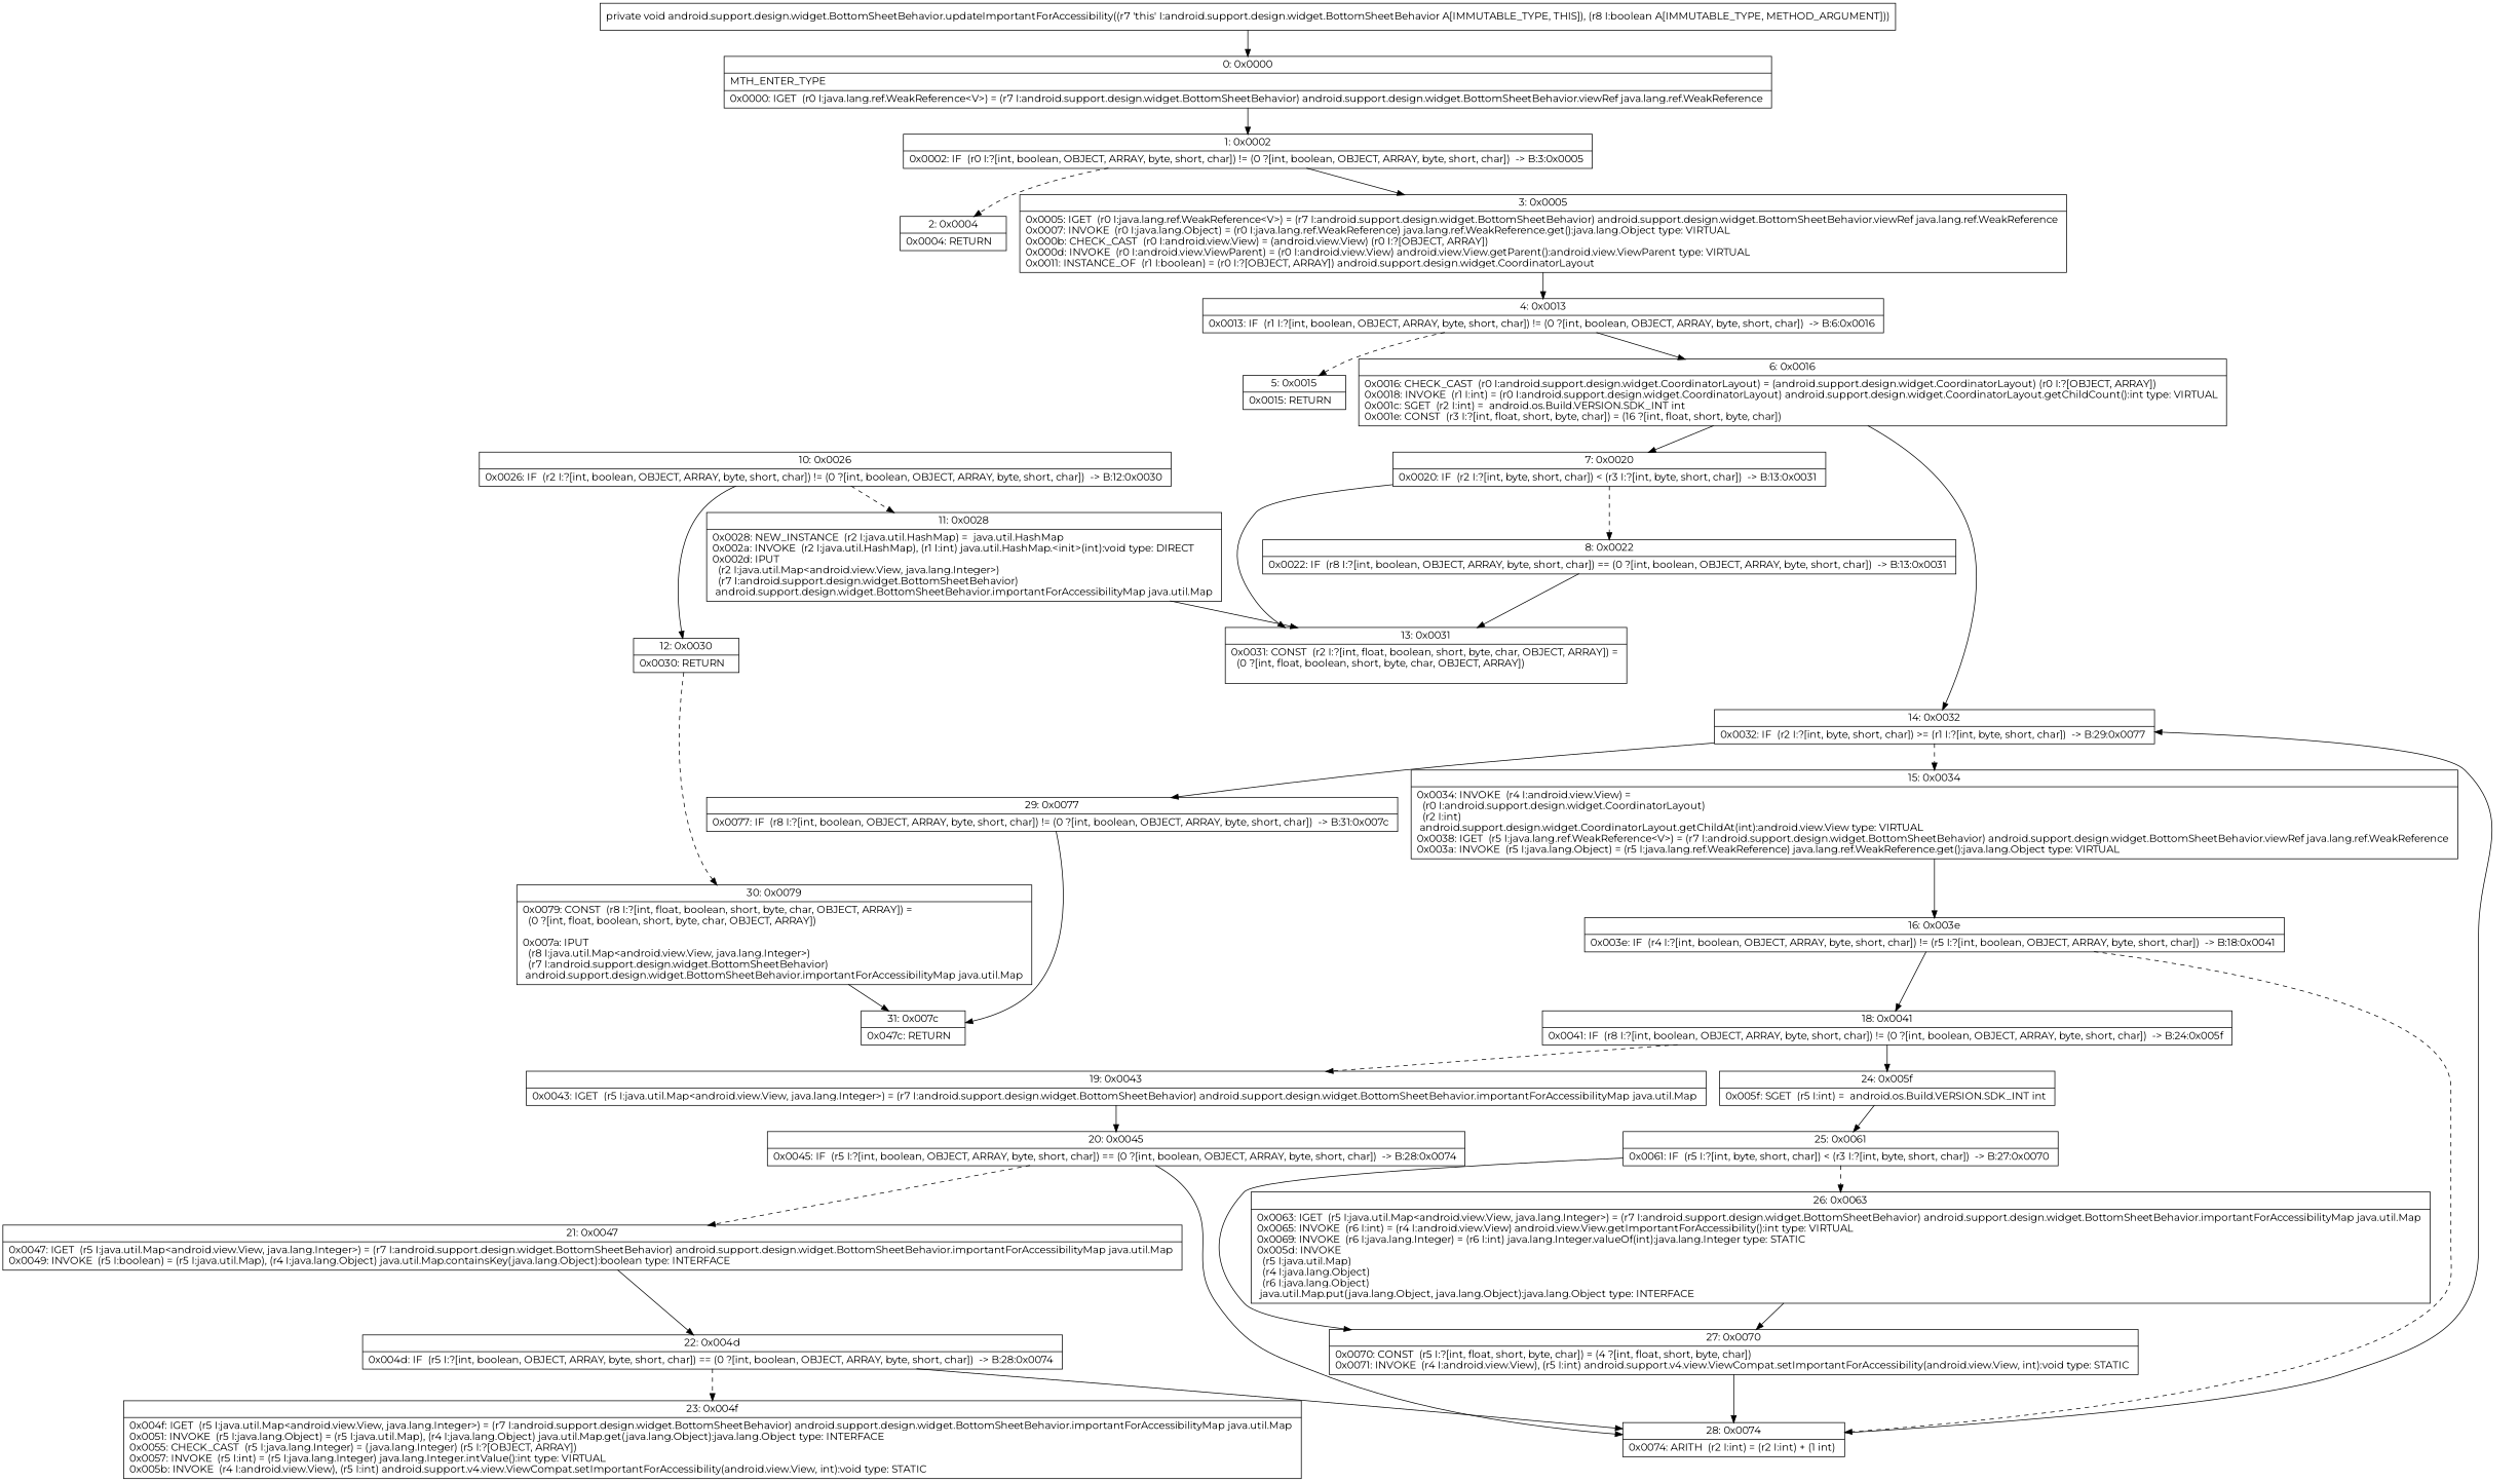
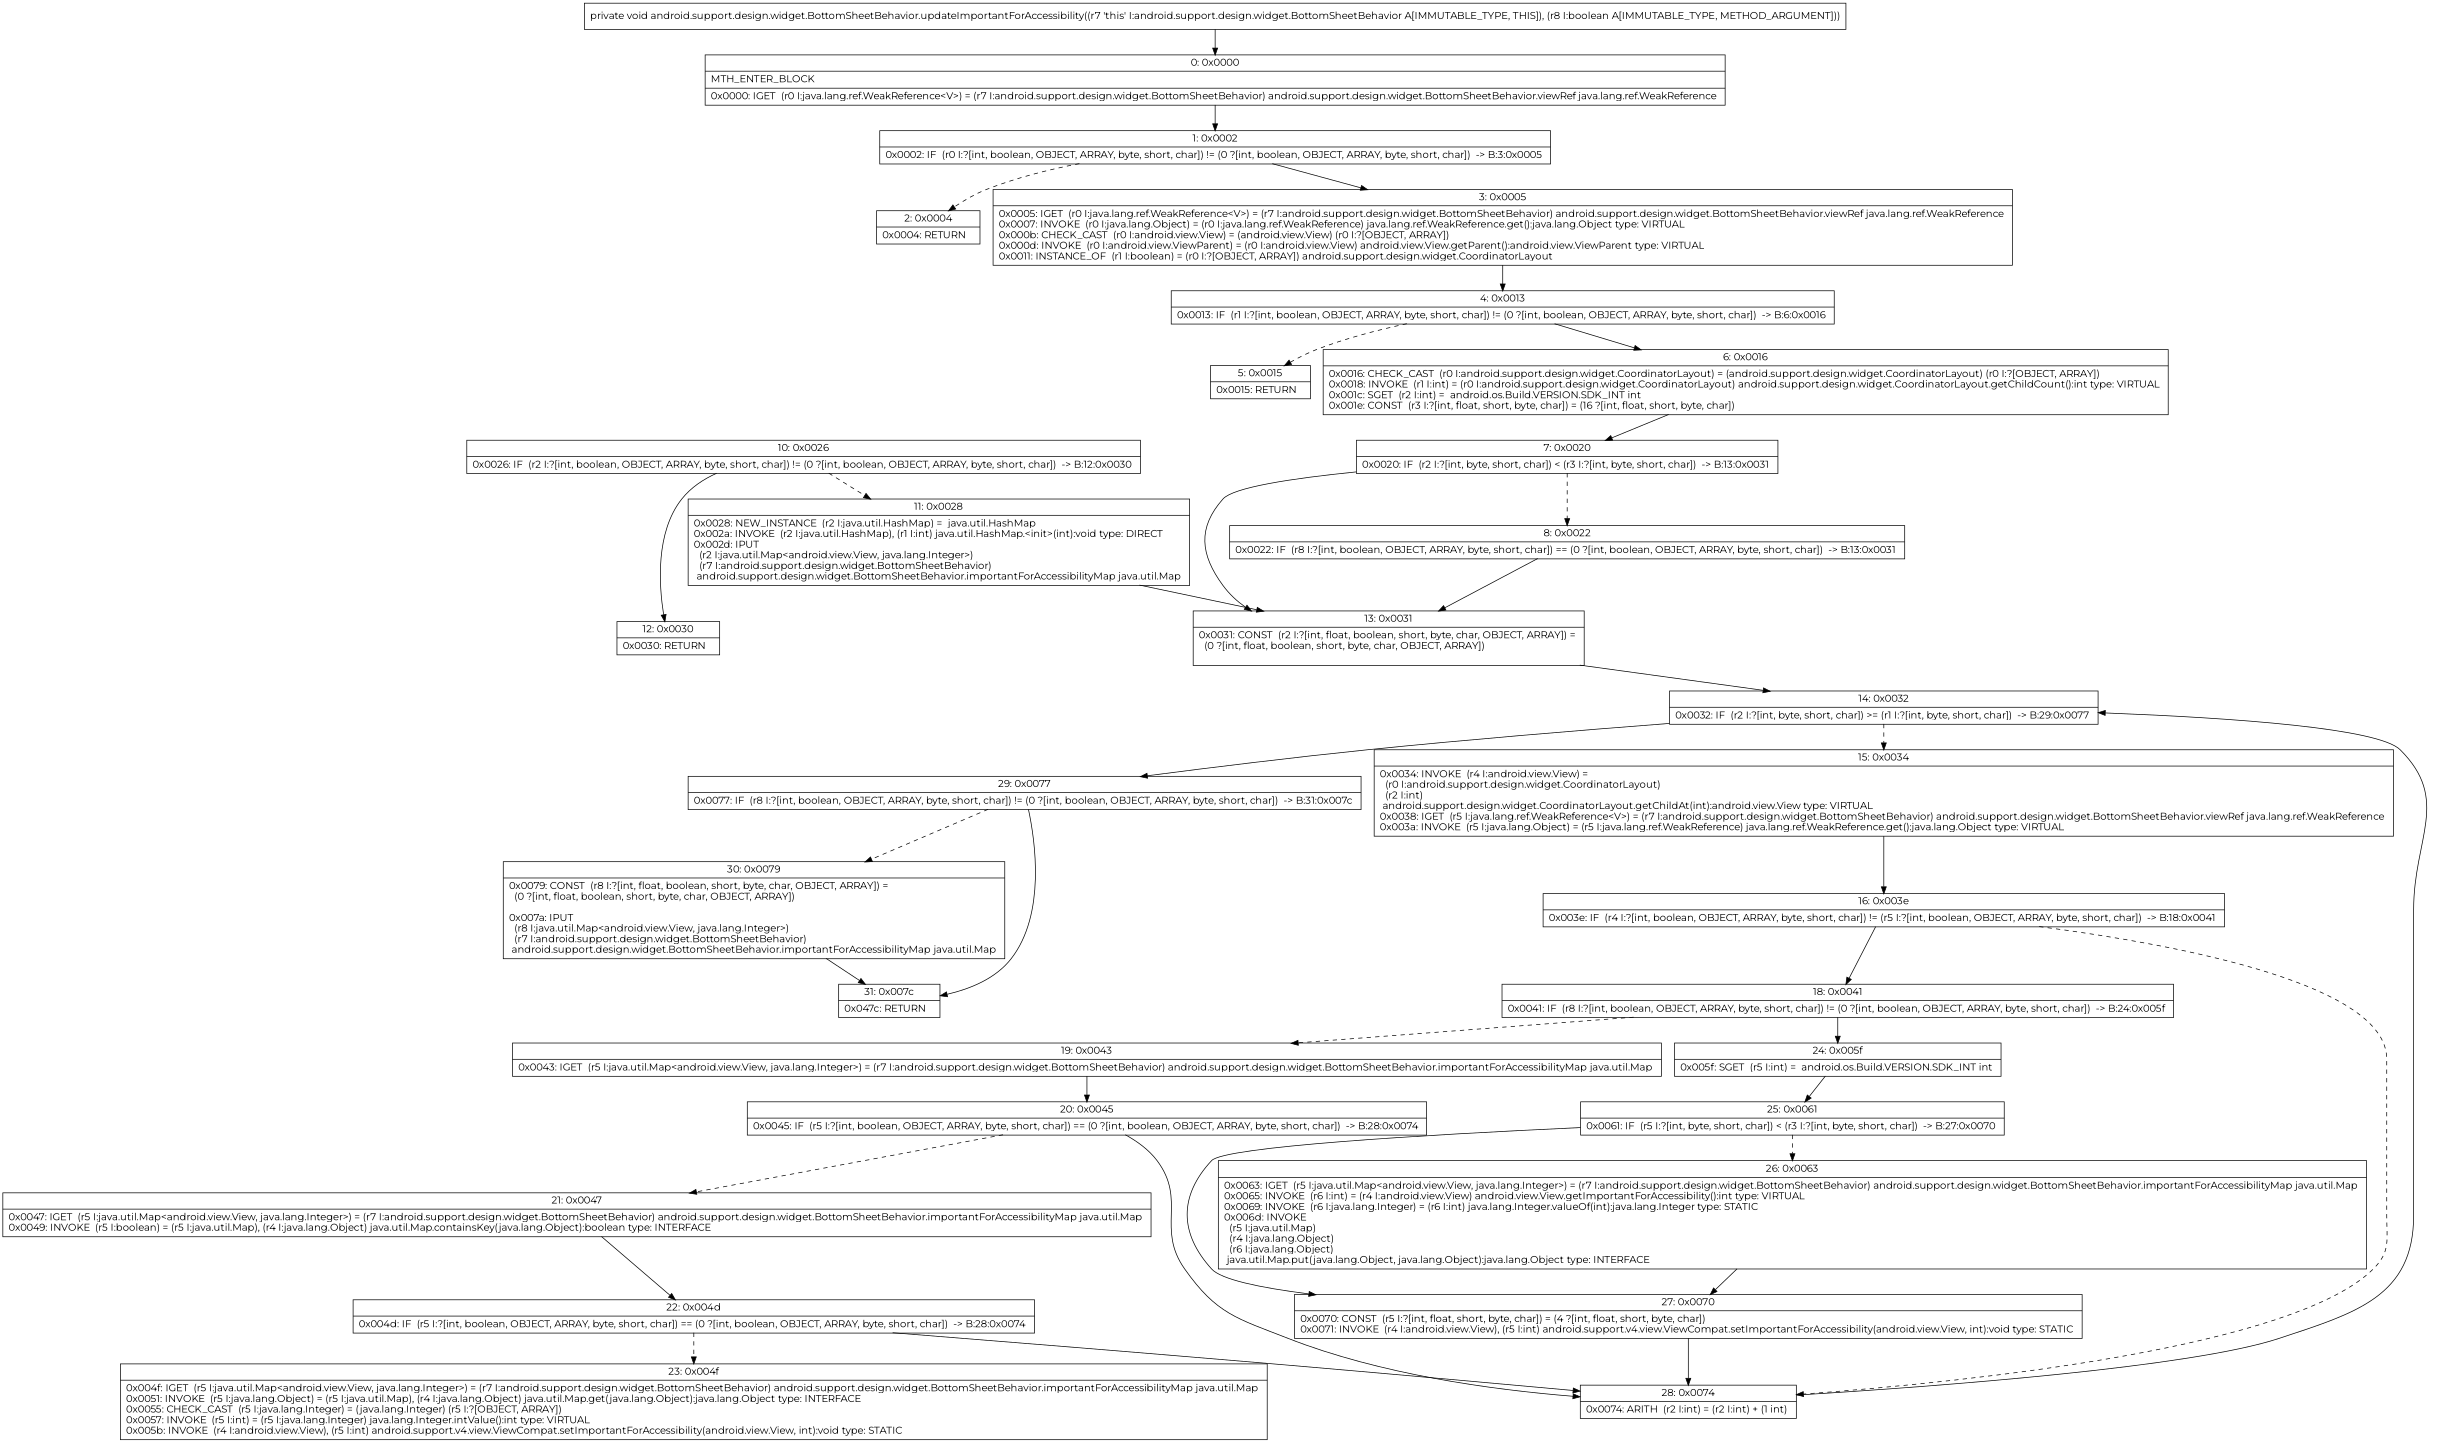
  digraph {
    fontname=Montserrat
    node [fontname=Montserrat shape=record]
    edge [fontname=Montserrat]
-   n1 [label="{0\:\ 0x0000|MTH_ENTER_TYPE\l|0x0000: IGET  (r0 I:java.lang.ref.WeakReference\<V\>) = (r7 I:android.support.design.widget.BottomSheetBehavior) android.support.design.widget.BottomSheetBehavior.viewRef java.lang.ref.WeakReference \l}"]
+   n1 [label="{0\:\ 0x0000|MTH_ENTER_BLOCK\l|0x0000: IGET  (r0 I:java.lang.ref.WeakReference\<V\>) = (r7 I:android.support.design.widget.BottomSheetBehavior) android.support.design.widget.BottomSheetBehavior.viewRef java.lang.ref.WeakReference \l}"]
    n2 [label="{1\:\ 0x0002|0x0002: IF  (r0 I:?[int, boolean, OBJECT, ARRAY, byte, short, char]) != (0 ?[int, boolean, OBJECT, ARRAY, byte, short, char])  \-\> B:3:0x0005 \l}"]
    n3 [label="{2\:\ 0x0004|0x0004: RETURN   \l}"]
    n4 [label="{3\:\ 0x0005|0x0005: IGET  (r0 I:java.lang.ref.WeakReference\<V\>) = (r7 I:android.support.design.widget.BottomSheetBehavior) android.support.design.widget.BottomSheetBehavior.viewRef java.lang.ref.WeakReference \l0x0007: INVOKE  (r0 I:java.lang.Object) = (r0 I:java.lang.ref.WeakReference) java.lang.ref.WeakReference.get():java.lang.Object type: VIRTUAL \l0x000b: CHECK_CAST  (r0 I:android.view.View) = (android.view.View) (r0 I:?[OBJECT, ARRAY]) \l0x000d: INVOKE  (r0 I:android.view.ViewParent) = (r0 I:android.view.View) android.view.View.getParent():android.view.ViewParent type: VIRTUAL \l0x0011: INSTANCE_OF  (r1 I:boolean) = (r0 I:?[OBJECT, ARRAY]) android.support.design.widget.CoordinatorLayout \l}"]
    n5 [label="{4\:\ 0x0013|0x0013: IF  (r1 I:?[int, boolean, OBJECT, ARRAY, byte, short, char]) != (0 ?[int, boolean, OBJECT, ARRAY, byte, short, char])  \-\> B:6:0x0016 \l}"]
    n6 [label="{5\:\ 0x0015|0x0015: RETURN   \l}"]
    n7 [label="{6\:\ 0x0016|0x0016: CHECK_CAST  (r0 I:android.support.design.widget.CoordinatorLayout) = (android.support.design.widget.CoordinatorLayout) (r0 I:?[OBJECT, ARRAY]) \l0x0018: INVOKE  (r1 I:int) = (r0 I:android.support.design.widget.CoordinatorLayout) android.support.design.widget.CoordinatorLayout.getChildCount():int type: VIRTUAL \l0x001c: SGET  (r2 I:int) =  android.os.Build.VERSION.SDK_INT int \l0x001e: CONST  (r3 I:?[int, float, short, byte, char]) = (16 ?[int, float, short, byte, char]) \l}"]
    n8 [label="{7\:\ 0x0020|0x0020: IF  (r2 I:?[int, byte, short, char]) \< (r3 I:?[int, byte, short, char])  \-\> B:13:0x0031 \l}"]
    n9 [label="{8\:\ 0x0022|0x0022: IF  (r8 I:?[int, boolean, OBJECT, ARRAY, byte, short, char]) == (0 ?[int, boolean, OBJECT, ARRAY, byte, short, char])  \-\> B:13:0x0031 \l}"]
    n10 [label="{13\:\ 0x0031|0x0031: CONST  (r2 I:?[int, float, boolean, short, byte, char, OBJECT, ARRAY]) = \l  (0 ?[int, float, boolean, short, byte, char, OBJECT, ARRAY])\l \l}"]
    n11 [label="{14\:\ 0x0032|0x0032: IF  (r2 I:?[int, byte, short, char]) \>= (r1 I:?[int, byte, short, char])  \-\> B:29:0x0077 \l}"]
    n12 [label="{10\:\ 0x0026|0x0026: IF  (r2 I:?[int, boolean, OBJECT, ARRAY, byte, short, char]) != (0 ?[int, boolean, OBJECT, ARRAY, byte, short, char])  \-\> B:12:0x0030 \l}"]
    n13 [label="{11\:\ 0x0028|0x0028: NEW_INSTANCE  (r2 I:java.util.HashMap) =  java.util.HashMap \l0x002a: INVOKE  (r2 I:java.util.HashMap), (r1 I:int) java.util.HashMap.\<init\>(int):void type: DIRECT \l0x002d: IPUT  \l  (r2 I:java.util.Map\<android.view.View, java.lang.Integer\>)\l  (r7 I:android.support.design.widget.BottomSheetBehavior)\l android.support.design.widget.BottomSheetBehavior.importantForAccessibilityMap java.util.Map \l}"]
    n14 [label="{12\:\ 0x0030|0x0030: RETURN   \l}"]
    n15 [label="{15\:\ 0x0034|0x0034: INVOKE  (r4 I:android.view.View) = \l  (r0 I:android.support.design.widget.CoordinatorLayout)\l  (r2 I:int)\l android.support.design.widget.CoordinatorLayout.getChildAt(int):android.view.View type: VIRTUAL \l0x0038: IGET  (r5 I:java.lang.ref.WeakReference\<V\>) = (r7 I:android.support.design.widget.BottomSheetBehavior) android.support.design.widget.BottomSheetBehavior.viewRef java.lang.ref.WeakReference \l0x003a: INVOKE  (r5 I:java.lang.Object) = (r5 I:java.lang.ref.WeakReference) java.lang.ref.WeakReference.get():java.lang.Object type: VIRTUAL \l}"]
    n16 [label="{29\:\ 0x0077|0x0077: IF  (r8 I:?[int, boolean, OBJECT, ARRAY, byte, short, char]) != (0 ?[int, boolean, OBJECT, ARRAY, byte, short, char])  \-\> B:31:0x007c \l}"]
    n17 [label="{16\:\ 0x003e|0x003e: IF  (r4 I:?[int, boolean, OBJECT, ARRAY, byte, short, char]) != (r5 I:?[int, boolean, OBJECT, ARRAY, byte, short, char])  \-\> B:18:0x0041 \l}"]
    n18 [label="{30\:\ 0x0079|0x0079: CONST  (r8 I:?[int, float, boolean, short, byte, char, OBJECT, ARRAY]) = \l  (0 ?[int, float, boolean, short, byte, char, OBJECT, ARRAY])\l \l0x007a: IPUT  \l  (r8 I:java.util.Map\<android.view.View, java.lang.Integer\>)\l  (r7 I:android.support.design.widget.BottomSheetBehavior)\l android.support.design.widget.BottomSheetBehavior.importantForAccessibilityMap java.util.Map \l}"]
    n19 [label="{31\:\ 0x007c|0x047c: RETURN   \l}"]
    n20 [label="{18\:\ 0x0041|0x0041: IF  (r8 I:?[int, boolean, OBJECT, ARRAY, byte, short, char]) != (0 ?[int, boolean, OBJECT, ARRAY, byte, short, char])  \-\> B:24:0x005f \l}"]
    n21 [label="{28\:\ 0x0074|0x0074: ARITH  (r2 I:int) = (r2 I:int) + (1 int) \l}"]
    n22 [label="{19\:\ 0x0043|0x0043: IGET  (r5 I:java.util.Map\<android.view.View, java.lang.Integer\>) = (r7 I:android.support.design.widget.BottomSheetBehavior) android.support.design.widget.BottomSheetBehavior.importantForAccessibilityMap java.util.Map \l}"]
    n23 [label="{24\:\ 0x005f|0x005f: SGET  (r5 I:int) =  android.os.Build.VERSION.SDK_INT int \l}"]
    n24 [label="{20\:\ 0x0045|0x0045: IF  (r5 I:?[int, boolean, OBJECT, ARRAY, byte, short, char]) == (0 ?[int, boolean, OBJECT, ARRAY, byte, short, char])  \-\> B:28:0x0074 \l}"]
    n25 [label="{25\:\ 0x0061|0x0061: IF  (r5 I:?[int, byte, short, char]) \< (r3 I:?[int, byte, short, char])  \-\> B:27:0x0070 \l}"]
    n26 [label="{21\:\ 0x0047|0x0047: IGET  (r5 I:java.util.Map\<android.view.View, java.lang.Integer\>) = (r7 I:android.support.design.widget.BottomSheetBehavior) android.support.design.widget.BottomSheetBehavior.importantForAccessibilityMap java.util.Map \l0x0049: INVOKE  (r5 I:boolean) = (r5 I:java.util.Map), (r4 I:java.lang.Object) java.util.Map.containsKey(java.lang.Object):boolean type: INTERFACE \l}"]
    n27 [label="{22\:\ 0x004d|0x004d: IF  (r5 I:?[int, boolean, OBJECT, ARRAY, byte, short, char]) == (0 ?[int, boolean, OBJECT, ARRAY, byte, short, char])  \-\> B:28:0x0074 \l}"]
    n28 [label="{23\:\ 0x004f|0x004f: IGET  (r5 I:java.util.Map\<android.view.View, java.lang.Integer\>) = (r7 I:android.support.design.widget.BottomSheetBehavior) android.support.design.widget.BottomSheetBehavior.importantForAccessibilityMap java.util.Map \l0x0051: INVOKE  (r5 I:java.lang.Object) = (r5 I:java.util.Map), (r4 I:java.lang.Object) java.util.Map.get(java.lang.Object):java.lang.Object type: INTERFACE \l0x0055: CHECK_CAST  (r5 I:java.lang.Integer) = (java.lang.Integer) (r5 I:?[OBJECT, ARRAY]) \l0x0057: INVOKE  (r5 I:int) = (r5 I:java.lang.Integer) java.lang.Integer.intValue():int type: VIRTUAL \l0x005b: INVOKE  (r4 I:android.view.View), (r5 I:int) android.support.v4.view.ViewCompat.setImportantForAccessibility(android.view.View, int):void type: STATIC \l}"]
-   n29 [label="{26\:\ 0x0063|0x0063: IGET  (r5 I:java.util.Map\<android.view.View, java.lang.Integer\>) = (r7 I:android.support.design.widget.BottomSheetBehavior) android.support.design.widget.BottomSheetBehavior.importantForAccessibilityMap java.util.Map \l0x0065: INVOKE  (r6 I:int) = (r4 I:android.view.View) android.view.View.getImportantForAccessibility():int type: VIRTUAL \l0x0069: INVOKE  (r6 I:java.lang.Integer) = (r6 I:int) java.lang.Integer.valueOf(int):java.lang.Integer type: STATIC \l0x005d: INVOKE  \l  (r5 I:java.util.Map)\l  (r4 I:java.lang.Object)\l  (r6 I:java.lang.Object)\l java.util.Map.put(java.lang.Object, java.lang.Object):java.lang.Object type: INTERFACE \l}"]
+   n29 [label="{26\:\ 0x0063|0x0063: IGET  (r5 I:java.util.Map\<android.view.View, java.lang.Integer\>) = (r7 I:android.support.design.widget.BottomSheetBehavior) android.support.design.widget.BottomSheetBehavior.importantForAccessibilityMap java.util.Map \l0x0065: INVOKE  (r6 I:int) = (r4 I:android.view.View) android.view.View.getImportantForAccessibility():int type: VIRTUAL \l0x0069: INVOKE  (r6 I:java.lang.Integer) = (r6 I:int) java.lang.Integer.valueOf(int):java.lang.Integer type: STATIC \l0x006d: INVOKE  \l  (r5 I:java.util.Map)\l  (r4 I:java.lang.Object)\l  (r6 I:java.lang.Object)\l java.util.Map.put(java.lang.Object, java.lang.Object):java.lang.Object type: INTERFACE \l}"]
    n30 [label="{27\:\ 0x0070|0x0070: CONST  (r5 I:?[int, float, short, byte, char]) = (4 ?[int, float, short, byte, char]) \l0x0071: INVOKE  (r4 I:android.view.View), (r5 I:int) android.support.v4.view.ViewCompat.setImportantForAccessibility(android.view.View, int):void type: STATIC \l}"]
    n31 [label="{private void android.support.design.widget.BottomSheetBehavior.updateImportantForAccessibility((r7 'this' I:android.support.design.widget.BottomSheetBehavior A[IMMUTABLE_TYPE, THIS]), (r8 I:boolean A[IMMUTABLE_TYPE, METHOD_ARGUMENT])) }"]
    n1 -> n2
    n2 -> n3 [style=dashed]
    n2 -> n4
    n4 -> n5
    n5 -> n6 [style=dashed]
    n5 -> n7
    n7 -> n8
    n8 -> n9 [style=dashed]
    n8 -> n10
    n9 -> n10
-   n7 -> n11
+   n10 -> n11
    n11 -> n15 [style=dashed]
    n11 -> n16
    n12 -> n13 [style=dashed]
    n12 -> n14
    n13 -> n10
    n15 -> n17
-   n14 -> n18 [style=dashed]
+   n16 -> n18 [style=dashed]
    n16 -> n19
    n17 -> n20
    n17 -> n21 [style=dashed]
    n18 -> n19
    n20 -> n22 [style=dashed]
    n20 -> n23
    n21 -> n11
    n22 -> n24
    n23 -> n25
    n24 -> n21
    n24 -> n26 [style=dashed]
    n25 -> n29 [style=dashed]
    n25 -> n30
    n26 -> n27
    n27 -> n21
    n27 -> n28 [style=dashed]
    n29 -> n30
    n30 -> n21
    n31 -> n1
  }
